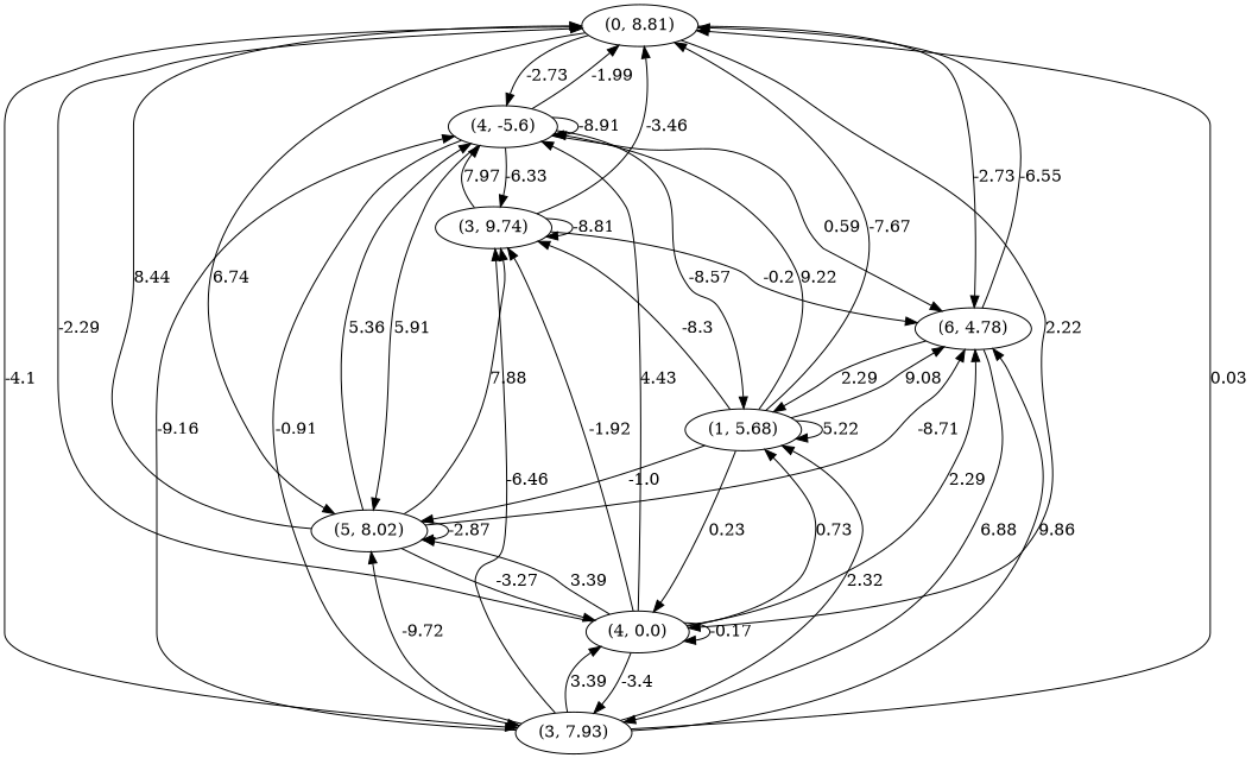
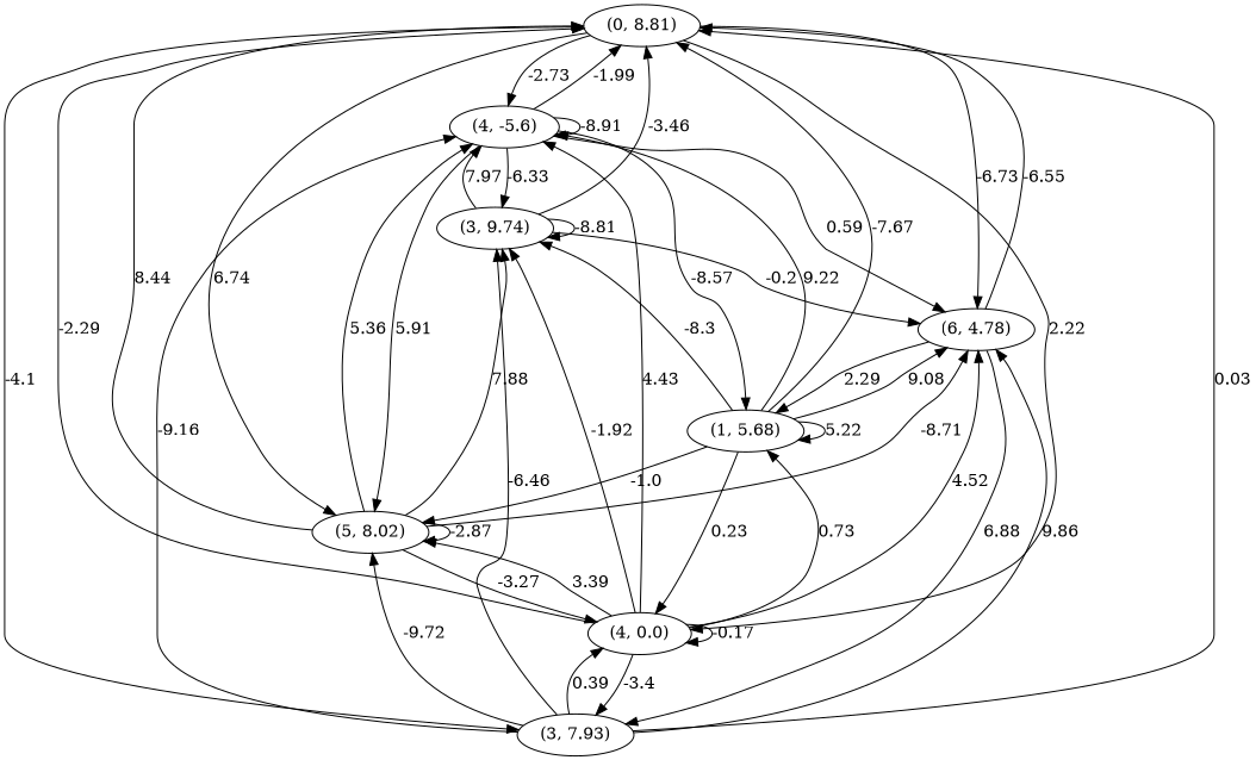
  digraph {
    n1 [label="(0, 8.81)"]
    n2 [label="(4, -5.6)"]
    n3 [label="(4, 0.0)"]
    n4 [label="(5, 8.02)"]
    n5 [label="(6, 4.78)"]
    n6 [label="(3, 7.93)"]
    n7 [label="(1, 5.68)"]
    n8 [label="(3, 9.74)"]
    n1 -> n2 [label=-2.73]
    n1 -> n3 [label=2.22]
    n1 -> n4 [label=6.74]
-   n1 -> n5 [label=-2.73]
+   n1 -> n5 [label=-6.73]
    n1 -> n6 [label=-4.1]
    n2 -> n1 [label=-1.99]
    n2 -> n2 [label=-8.91]
    n2 -> n4 [label=5.91]
    n2 -> n5 [label=0.59]
-   n2 -> n6 [label=-0.91]
    n2 -> n7 [label=-8.57]
    n2 -> n8 [label=-6.33]
    n3 -> n1 [label=-2.29]
    n3 -> n2 [label=4.43]
    n3 -> n3 [label=-0.17]
    n3 -> n4 [label=3.39]
-   n3 -> n5 [label=2.29]
+   n3 -> n5 [label=4.52]
    n3 -> n6 [label=-3.4]
    n3 -> n7 [label=0.73]
    n3 -> n8 [label=-1.92]
    n4 -> n1 [label=8.44]
    n4 -> n2 [label=5.36]
    n4 -> n3 [label=-3.27]
    n4 -> n4 [label=-2.87]
    n4 -> n5 [label=-8.71]
    n4 -> n8 [label=7.88]
    n5 -> n1 [label=-6.55]
    n5 -> n6 [label=6.88]
    n5 -> n7 [label=2.29]
    n6 -> n1 [label=0.03]
    n6 -> n2 [label=-9.16]
-   n6 -> n3 [label=3.39]
+   n6 -> n3 [label=0.39]
    n6 -> n4 [label=-9.72]
    n6 -> n5 [label=9.86]
-   n6 -> n7 [label=2.32]
    n6 -> n8 [label=-6.46]
    n7 -> n1 [label=-7.67]
    n7 -> n2 [label=9.22]
    n7 -> n3 [label=0.23]
    n7 -> n4 [label=-1.0]
    n7 -> n5 [label=9.08]
    n7 -> n7 [label=5.22]
    n7 -> n8 [label=-8.3]
    n8 -> n1 [label=-3.46]
    n8 -> n2 [label=7.97]
    n8 -> n5 [label=-0.2]
    n8 -> n8 [label=-8.81]
  }
